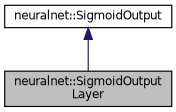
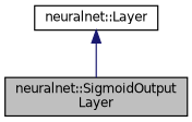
  digraph {
    node [color=black fontname=Helvetica fontsize=10 shape=record style=filled]
    n1 [fillcolor=grey75 fontcolor=black height=0.2 label="neuralnet::SigmoidOutput\lLayer" width=0.4]
-   n2 [fillcolor=white height=0.2 label="neuralnet::SigmoidOutput" width=0.4]
+   n2 [fillcolor=white height=0.2 label="neuralnet::Layer" width=0.4]
    n2 -> n1 [color=midnightblue dir=back fontname=Helvetica fontsize=10 labelfontname=Helvetica labelfontsize=10 style=solid]
  }
